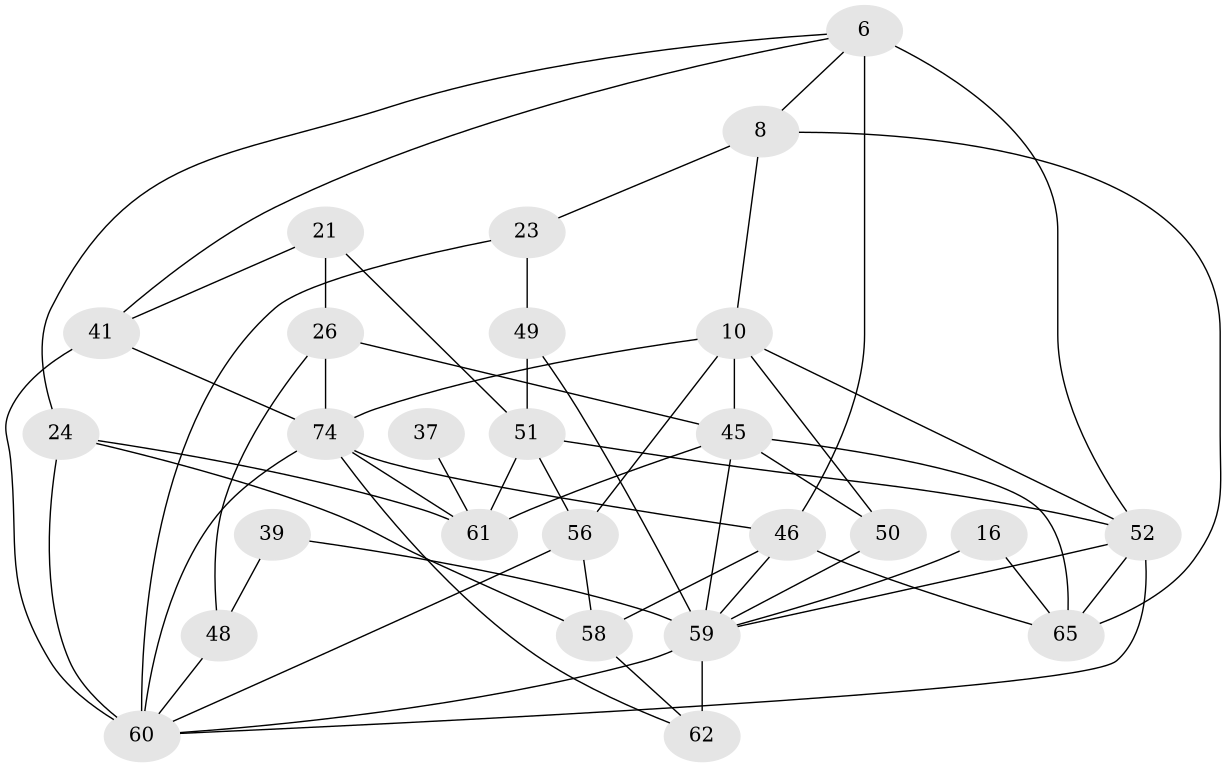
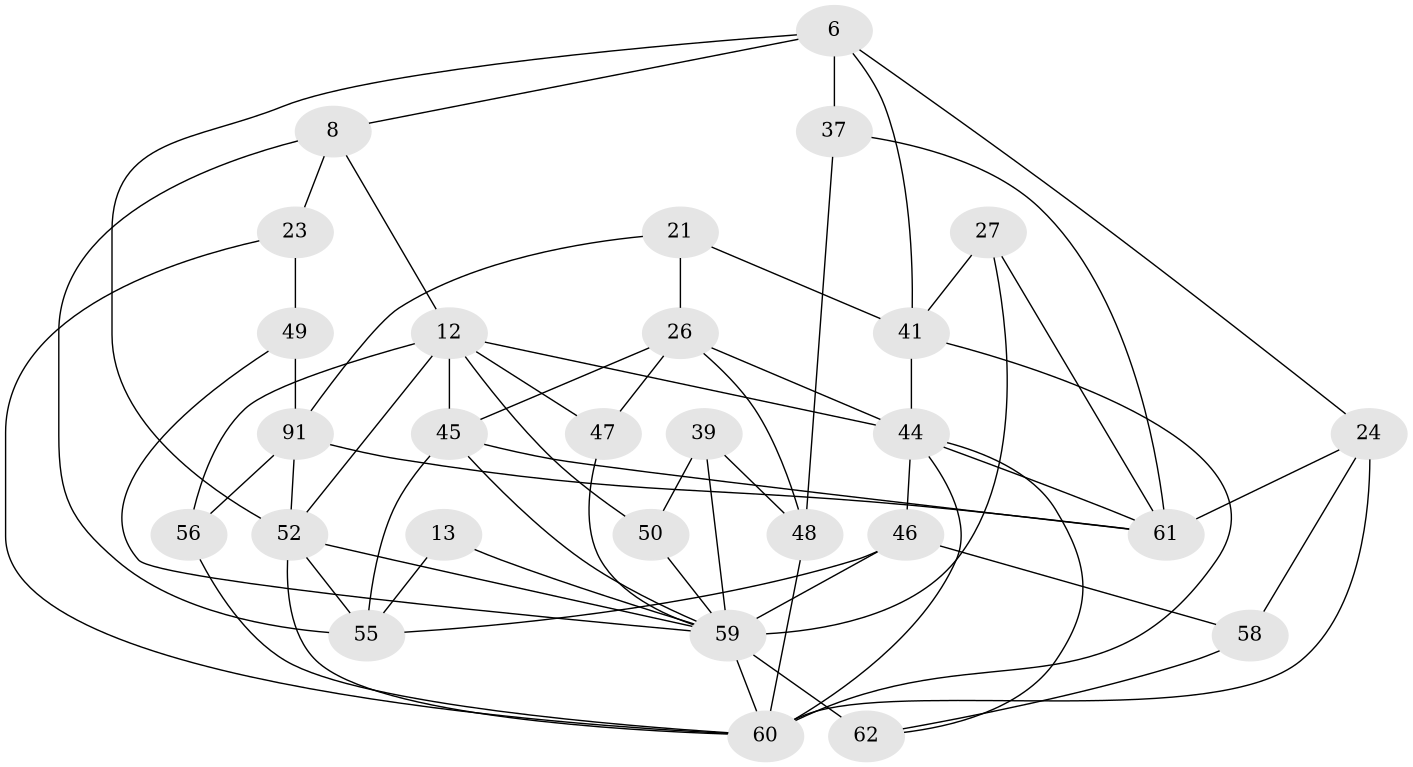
  graph {
    node [color=gray90 style=filled]
    6 [super="+2"]
    8
    41
    46 [super="+36"]
    52 [super="+4+28"]
    n6 [label=24]
-   12 [label=10]
+   12
    23
-   55 [super="+31" label=65]
-   44 [super="+25+33" label=74]
+   55 [super="+31"]
+   44 [super="+25+33"]
    60 [super="+3+57"]
    59 [super="+40+53"]
    58
    61 [super="+38+42"]
    49 [super="+24"]
-   51 [super="+29"]
+   51 [super="+29" label=91]
    45 [super="+5+43"]
+   47
    50 [super="+34"]
    56 [super="+35"]
    62 [super="+17"]
-   16
+   16 [label=13]
    26 [super="+9"]
    48
    21
+   27
    37
    39 [super="+18"]
    6 -- 8
    6 -- 41
-   6 -- 46 [weight=2]
+   6 -- 37 [weight=2]
    6 -- 52 [weight=2]
    6 -- n6
    8 -- 12
    8 -- 23
    8 -- 55
    41 -- 44
    41 -- 60 [weight=2]
    46 -- 55
    46 -- 59
    46 -- 58
    52 -- 55
    52 -- 60
    52 -- 59
    n6 -- 60
    n6 -- 58
    n6 -- 61
    12 -- 52
    12 -- 44
    12 -- 45 [weight=2]
+   12 -- 47
    12 -- 50
    12 -- 56 [weight=2]
    23 -- 60
    23 -- 49 [weight=2]
    44 -- 46 [weight=2]
    44 -- 60
    44 -- 61
    44 -- 62
    59 -- 60
    59 -- 62 [weight=3]
    58 -- 62
    49 -- 59
    49 -- 51 [weight=2]
    51 -- 52
    51 -- 61
    51 -- 56
    45 -- 55 [weight=3]
    45 -- 59 [weight=2]
    45 -- 61 [weight=3]
+   47 -- 59
    50 -- 59
    56 -- 60
-   56 -- 58
    16 -- 55
    16 -- 59
    26 -- 44
    26 -- 45
+   26 -- 47
    26 -- 48
    48 -- 60
    21 -- 41
    21 -- 51
    21 -- 26 [weight=2]
+   27 -- 41
+   27 -- 59
+   27 -- 61
    37 -- 61
+   37 -- 48
    39 -- 59 [weight=2]
-   45 -- 50
+   39 -- 50
    39 -- 48
  }
